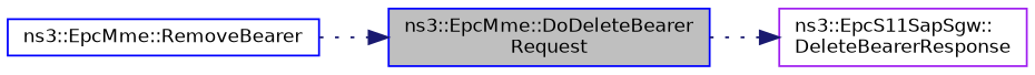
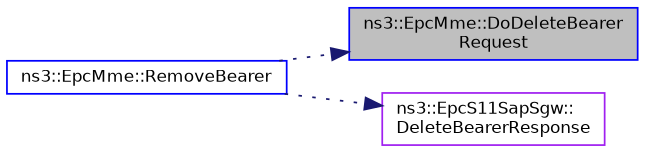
  digraph {
    rankdir=LR
    node [color=blue fillcolor=white fontname=Helvetica fontsize=10 shape=record style=filled]
    edge [color=midnightblue fontname=Helvetica fontsize=10 labelfontname=Helvetica labelfontsize=10 style=dotted]
    n1 [fillcolor=grey75 fontcolor=black height=0.2 label="ns3::EpcMme::DoDeleteBearer\lRequest" width=0.4]
    n2 [color=purple height=0.2 label="ns3::EpcS11SapSgw::\lDeleteBearerResponse" width=0.4]
    n3 [height=0.2 label="ns3::EpcMme::RemoveBearer" width=0.4]
-   n1 -> n2
+   n3 -> n2
    n3 -> n1
  }
